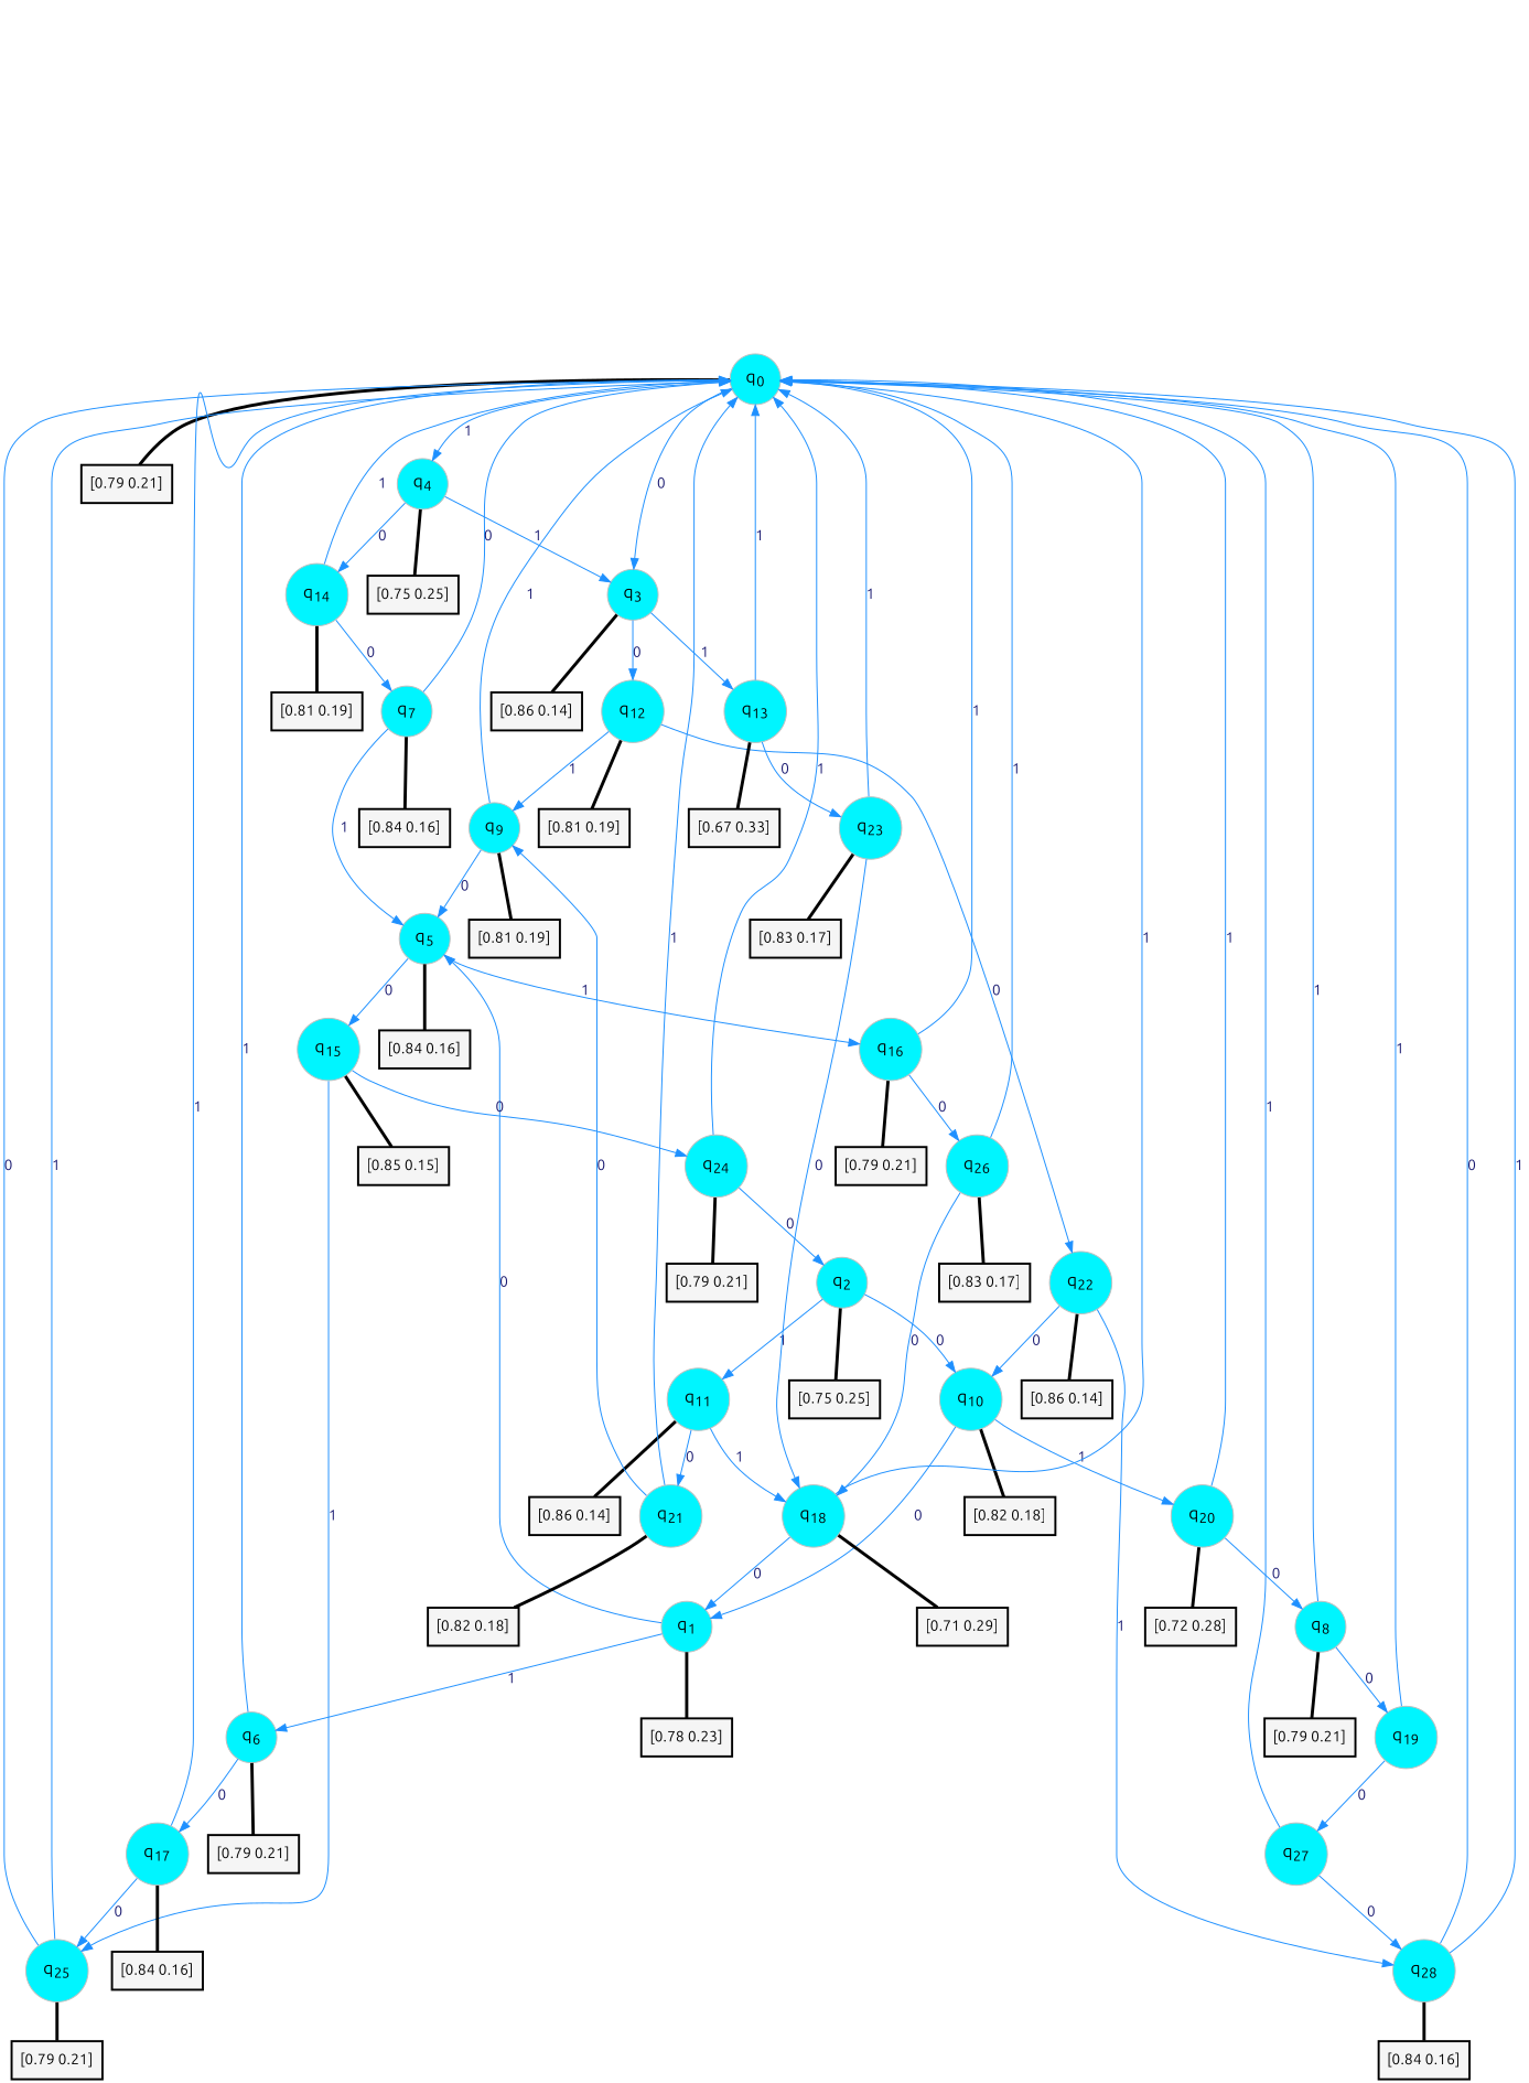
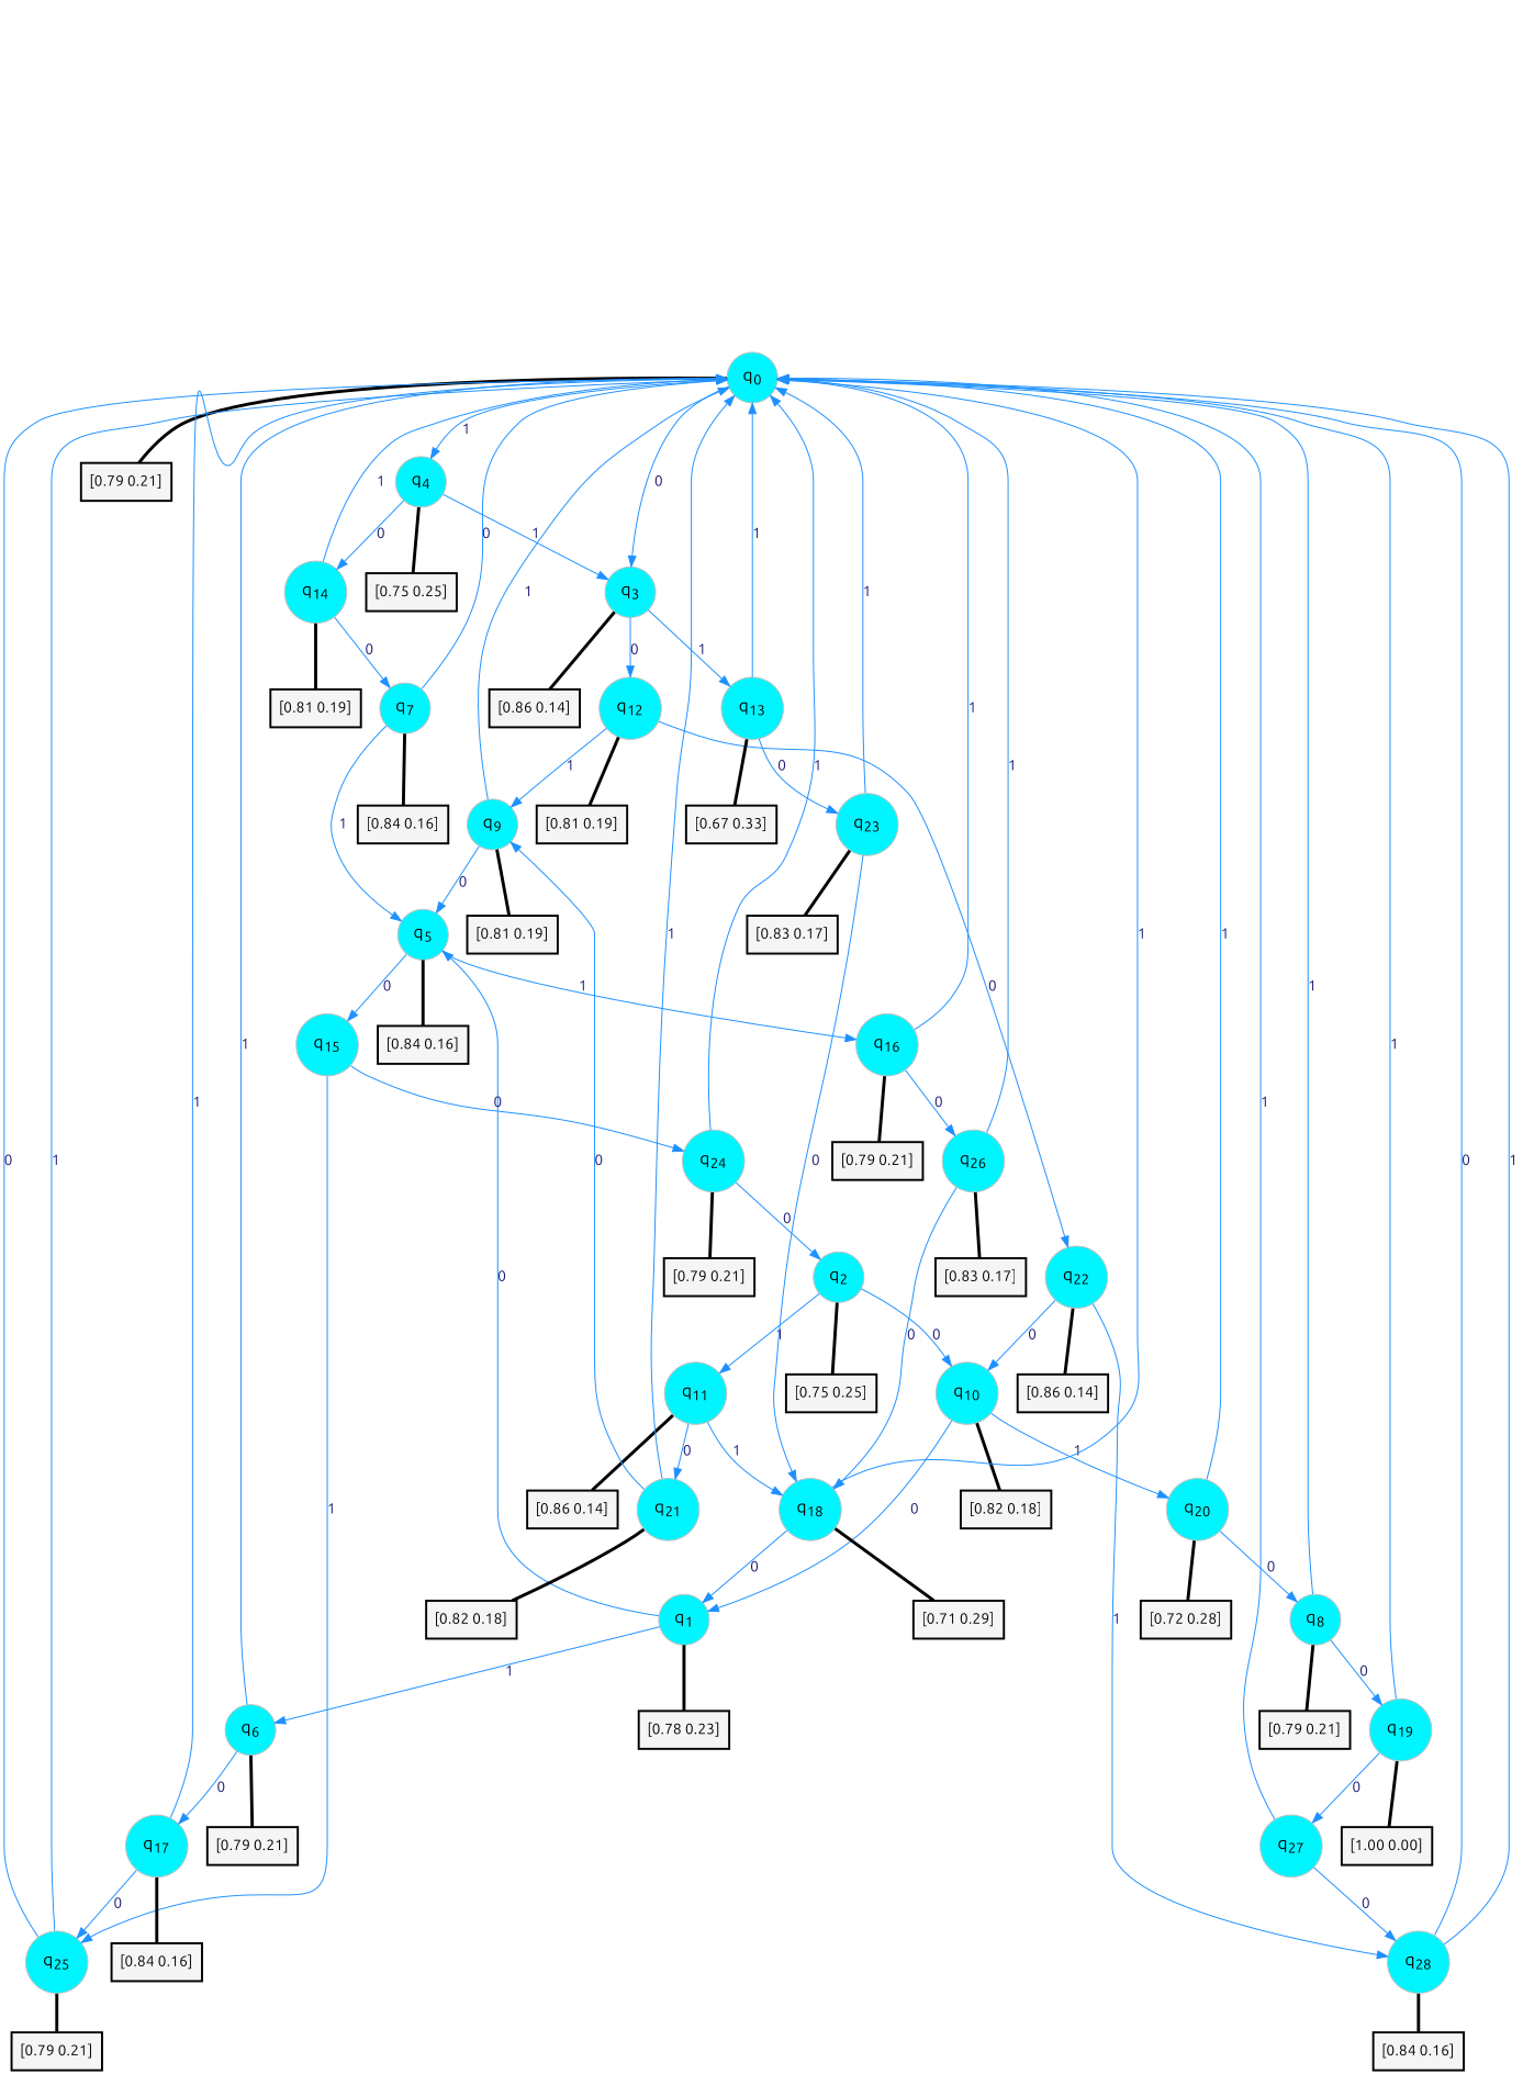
  digraph {
    fontname=Ubuntu
    rankdir=TD
    node [color=gray fillcolor=turquoise1 fontcolor=black fontname=Ubuntu fontsize=16 fontweight=bold shape=circle style=filled]
    edge [arrowsize=1 color=dodgerblue1 fontcolor=midnightblue fontname=Ubuntu fontweight=bold penwidth=1 style=solid weight=20]
    n1 [label=<q<SUB>0</SUB>>]
    n2 [label=<q<SUB>3</SUB>>]
    n3 [label=<q<SUB>4</SUB>>]
    n4 [color=black fillcolor=whitesmoke fontsize=14 label="[0.79 0.21]" penwidth=2 shape=box]
    n5 [label=<q<SUB>12</SUB>>]
    n6 [label=<q<SUB>13</SUB>>]
    n7 [color=black fillcolor=whitesmoke fontsize=14 label="[0.86 0.14]" penwidth=2 shape=box]
    n8 [label=<q<SUB>14</SUB>>]
    n9 [color=black fillcolor=whitesmoke fontsize=14 label="[0.75 0.25]" penwidth=2 shape=box]
    n10 [label=<q<SUB>1</SUB>>]
    n11 [label=<q<SUB>5</SUB>>]
    n12 [label=<q<SUB>6</SUB>>]
    n13 [color=black fillcolor=whitesmoke fontsize=14 label="[0.78 0.23]" penwidth=2 shape=box]
    n14 [label=<q<SUB>15</SUB>>]
    n15 [label=<q<SUB>16</SUB>>]
    n16 [color=black fillcolor=whitesmoke fontsize=14 label="[0.84 0.16]" penwidth=2 shape=box]
    n17 [label=<q<SUB>17</SUB>>]
    n18 [color=black fillcolor=whitesmoke fontsize=14 label="[0.79 0.21]" penwidth=2 shape=box]
    n19 [label=<q<SUB>2</SUB>>]
    n20 [label=<q<SUB>10</SUB>>]
    n21 [label=<q<SUB>11</SUB>>]
    n22 [color=black fillcolor=whitesmoke fontsize=14 label="[0.75 0.25]" penwidth=2 shape=box]
    n23 [label=<q<SUB>20</SUB>>]
    n24 [color=black fillcolor=whitesmoke fontsize=14 label="[0.82 0.18]" penwidth=2 shape=box]
    n25 [label=<q<SUB>18</SUB>>]
    n26 [label=<q<SUB>21</SUB>>]
    n27 [color=black fillcolor=whitesmoke fontsize=14 label="[0.86 0.14]" penwidth=2 shape=box]
    n28 [label=<q<SUB>9</SUB>>]
    n29 [label=<q<SUB>22</SUB>>]
    n30 [color=black fillcolor=whitesmoke fontsize=14 label="[0.81 0.19]" penwidth=2 shape=box]
    n31 [label=<q<SUB>23</SUB>>]
    n32 [color=black fillcolor=whitesmoke fontsize=14 label="[0.67 0.33]" penwidth=2 shape=box]
    n33 [label=<q<SUB>7</SUB>>]
    n34 [color=black fillcolor=whitesmoke fontsize=14 label="[0.81 0.19]" penwidth=2 shape=box]
    n35 [label=<q<SUB>24</SUB>>]
    n36 [label=<q<SUB>25</SUB>>]
-   n37 [color=black fillcolor=whitesmoke fontsize=14 label="[0.85 0.15]" penwidth=2 shape=box]
    n38 [label=<q<SUB>26</SUB>>]
    n39 [color=black fillcolor=whitesmoke fontsize=14 label="[0.79 0.21]" penwidth=2 shape=box]
    n40 [color=black fillcolor=whitesmoke fontsize=14 label="[0.84 0.16]" penwidth=2 shape=box]
    n41 [color=black fillcolor=whitesmoke fontsize=14 label="[0.84 0.16]" penwidth=2 shape=box]
    n42 [label=<q<SUB>8</SUB>>]
    n43 [label=<q<SUB>19</SUB>>]
    n44 [color=black fillcolor=whitesmoke fontsize=14 label="[0.79 0.21]" penwidth=2 shape=box]
    n45 [label=<q<SUB>27</SUB>>]
+   n46 [color=black fillcolor=whitesmoke fontsize=14 label="[1.00 0.00]" penwidth=2 shape=box]
    n47 [color=black fillcolor=whitesmoke fontsize=14 label="[0.81 0.19]" penwidth=2 shape=box]
    n48 [color=black fillcolor=whitesmoke fontsize=14 label="[0.72 0.28]" penwidth=2 shape=box]
    n49 [color=black fillcolor=whitesmoke fontsize=14 label="[0.71 0.29]" penwidth=2 shape=box]
    n50 [color=black fillcolor=whitesmoke fontsize=14 label="[0.82 0.18]" penwidth=2 shape=box]
    n51 [label=<q<SUB>28</SUB>>]
    n52 [color=black fillcolor=whitesmoke fontsize=14 label="[0.86 0.14]" penwidth=2 shape=box]
    n53 [color=black fillcolor=whitesmoke fontsize=14 label="[0.83 0.17]" penwidth=2 shape=box]
    n54 [color=black fillcolor=whitesmoke fontsize=14 label="[0.79 0.21]" penwidth=2 shape=box]
    n55 [color=black fillcolor=whitesmoke fontsize=14 label="[0.79 0.21]" penwidth=2 shape=box]
    n56 [color=black fillcolor=whitesmoke fontsize=14 label="[0.83 0.17]" penwidth=2 shape=box]
    n57 [color=black fillcolor=whitesmoke fontsize=14 label="[0.84 0.16]" penwidth=2 shape=box]
    n1 -> n2 [label=0]
    n1 -> n3 [label=1]
    n1 -> n4 [arrowhead=none color=black penwidth=3]
    n2 -> n5 [label=0]
    n2 -> n6 [label=1]
    n2 -> n7 [arrowhead=none color=black penwidth=3]
    n3 -> n2 [label=1]
    n3 -> n8 [label=0]
    n3 -> n9 [arrowhead=none color=black penwidth=3]
    n5 -> n28 [label=1]
    n5 -> n29 [label=0]
    n5 -> n30 [arrowhead=none color=black penwidth=3]
    n6 -> n1 [label=1]
    n6 -> n31 [label=0]
    n6 -> n32 [arrowhead=none color=black penwidth=3]
    n8 -> n1 [label=1]
    n8 -> n33 [label=0]
    n8 -> n34 [arrowhead=none color=black penwidth=3]
    n10 -> n11 [label=0]
    n10 -> n12 [label=1]
    n10 -> n13 [arrowhead=none color=black penwidth=3]
    n11 -> n14 [label=0]
    n11 -> n15 [label=1]
    n11 -> n16 [arrowhead=none color=black penwidth=3]
    n12 -> n1 [label=1]
    n12 -> n17 [label=0]
    n12 -> n18 [arrowhead=none color=black penwidth=3]
    n14 -> n35 [label=0]
    n14 -> n36 [label=1]
-   n14 -> n37 [arrowhead=none color=black penwidth=3]
    n15 -> n1 [label=1]
    n15 -> n38 [label=0]
    n15 -> n39 [arrowhead=none color=black penwidth=3]
    n17 -> n1 [label=1]
    n17 -> n36 [label=0]
    n17 -> n40 [arrowhead=none color=black penwidth=3]
    n19 -> n20 [label=0]
    n19 -> n21 [label=1]
    n19 -> n22 [arrowhead=none color=black penwidth=3]
    n20 -> n10 [label=0]
    n20 -> n23 [label=1]
    n20 -> n24 [arrowhead=none color=black penwidth=3]
    n21 -> n25 [label=1]
    n21 -> n26 [label=0]
    n21 -> n27 [arrowhead=none color=black penwidth=3]
    n23 -> n1 [label=1]
    n23 -> n42 [label=0]
    n23 -> n48 [arrowhead=none color=black penwidth=3]
    n25 -> n1 [label=1]
    n25 -> n10 [label=0]
    n25 -> n49 [arrowhead=none color=black penwidth=3]
    n26 -> n1 [label=1]
    n26 -> n28 [label=0]
    n26 -> n50 [arrowhead=none color=black penwidth=3]
    n28 -> n1 [label=1]
    n28 -> n11 [label=0]
    n28 -> n47 [arrowhead=none color=black penwidth=3]
    n29 -> n20 [label=0]
    n29 -> n51 [label=1]
    n29 -> n52 [arrowhead=none color=black penwidth=3]
    n31 -> n1 [label=1]
    n31 -> n25 [label=0]
    n31 -> n53 [arrowhead=none color=black penwidth=3]
    n33 -> n1 [label=0]
    n33 -> n11 [label=1]
    n33 -> n41 [arrowhead=none color=black penwidth=3]
    n35 -> n1 [label=1]
    n35 -> n19 [label=0]
    n35 -> n54 [arrowhead=none color=black penwidth=3]
    n36 -> n1 [label=0]
    n36 -> n1 [label=1]
    n36 -> n55 [arrowhead=none color=black penwidth=3]
    n38 -> n1 [label=1]
    n38 -> n25 [label=0]
    n38 -> n56 [arrowhead=none color=black penwidth=3]
    n42 -> n1 [label=1]
    n42 -> n43 [label=0]
    n42 -> n44 [arrowhead=none color=black penwidth=3]
    n43 -> n1 [label=1]
    n43 -> n45 [label=0]
+   n43 -> n46 [arrowhead=none color=black penwidth=3]
    n45 -> n1 [label=1]
    n45 -> n51 [label=0]
    n51 -> n1 [label=0]
    n51 -> n1 [label=1]
    n51 -> n57 [arrowhead=none color=black penwidth=3]
  }
